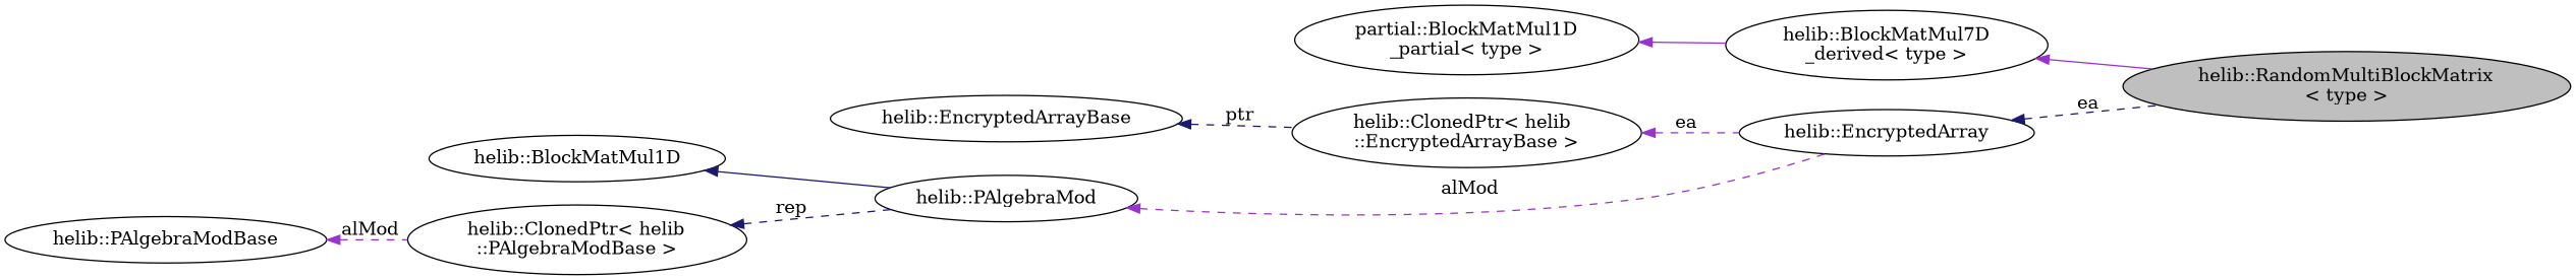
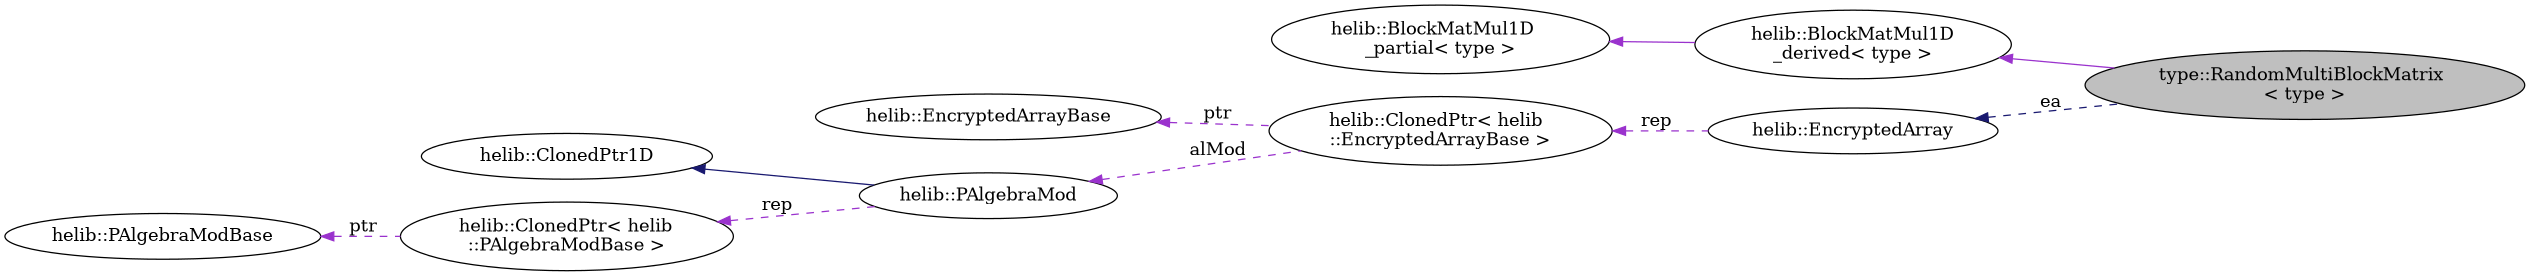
  digraph {
    rankdir=LR
    node [color=black fillcolor=white style=filled]
    edge [color=darkorchid3 dir=back style=dashed]
-   n1 [fillcolor=grey75 fontcolor=black label="helib::RandomMultiBlockMatrix\l\< type \>"]
-   n2 [label="helib::BlockMatMul7D\l_derived\< type \>"]
-   n3 [label="partial::BlockMatMul1D\l_partial\< type \>"]
-   n4 [label="helib::BlockMatMul1D"]
+   n1 [fillcolor=grey75 fontcolor=black label="type::RandomMultiBlockMatrix\l\< type \>"]
+   n2 [label="helib::BlockMatMul1D\l_derived\< type \>"]
+   n3 [label="helib::BlockMatMul1D\l_partial\< type \>"]
+   n4 [label="helib::ClonedPtr1D"]
    n5 [label="helib::PAlgebraMod"]
    n6 [label="helib::EncryptedArray"]
    n7 [label="helib::ClonedPtr\< helib\l::PAlgebraModBase \>"]
    n8 [label="helib::PAlgebraModBase"]
    n9 [label="helib::ClonedPtr\< helib\l::EncryptedArrayBase \>"]
    n10 [label="helib::EncryptedArrayBase"]
    n2 -> n1 [style=solid]
    n3 -> n2 [style=solid]
    n4 -> n5 [color=midnightblue style=solid]
-   n5 -> n6 [label=" alMod"]
+   n5 -> n9 [label=" alMod"]
    n6 -> n1 [color=midnightblue label=" ea"]
-   n7 -> n5 [color=midnightblue label=" rep"]
-   n8 -> n7 [label=" alMod"]
-   n9 -> n6 [label=" ea"]
-   n10 -> n9 [color=midnightblue label=" ptr"]
+   n7 -> n5 [label=" rep"]
+   n8 -> n7 [label=" ptr"]
+   n9 -> n6 [label=" rep"]
+   n10 -> n9 [label=" ptr"]
  }
